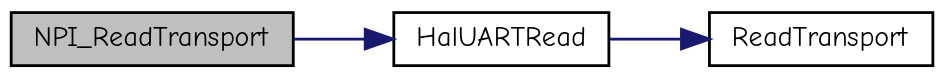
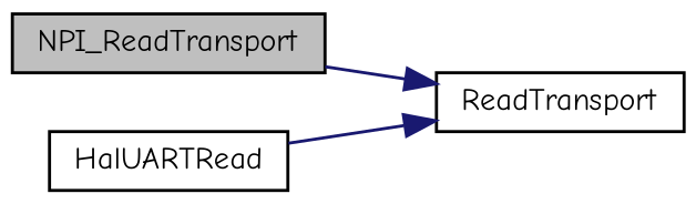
  digraph {
    fontname="Comic Neue"
    rankdir=LR
    node [color=black fillcolor=white fontname="Comic Neue" fontsize=10 shape=record style=filled]
    edge [color=midnightblue fontname="Comic Neue" fontsize=10 labelfontname=Helvetica labelfontsize=10 style=solid]
    n1 [fillcolor=grey75 fontcolor=black height=0.2 label=NPI_ReadTransport width=0.4]
    n2 [height=0.2 label=HalUARTRead width=0.4]
    n3 [height=0.2 label=ReadTransport width=0.4]
-   n1 -> n2
+   n1 -> n3
    n2 -> n3
  }
